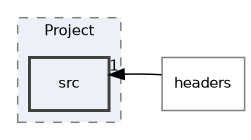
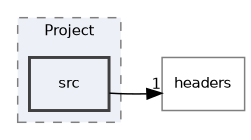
  digraph {
    compound=true
    rankdir=LR
    node [fillcolor="#edf0f7" fontname=Helvetica fontsize=10 shape=box]
    n1 [color=grey25 label=src style="filled,bold,"]
    n2 [color=grey50 label=headers]
    subgraph cluster_1 {
      bgcolor="#edf0f7"
      fontname=Helvetica
      fontsize=10
      label=Project
      pencolor=grey50
      style="filled,dashed,"
      n1
    }
-   n2 -> n1 [fontname=Helvetica fontsize=10 headlabel=1 labeldistance=1.5 labelfontname=Helvetica labelfontsize=10]
+   n1 -> n2 [fontname=Helvetica fontsize=10 headlabel=1 labeldistance=1.5 labelfontname=Helvetica labelfontsize=10]
  }
